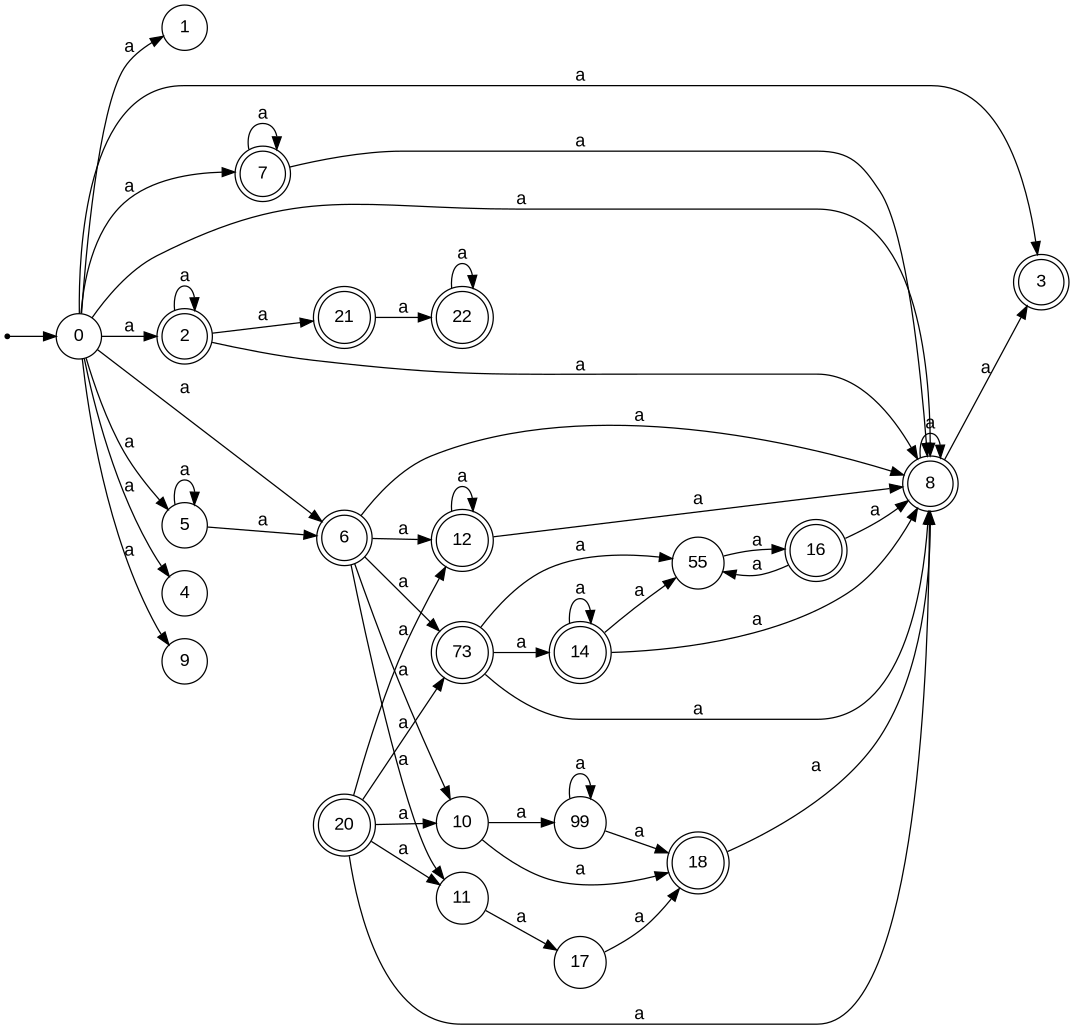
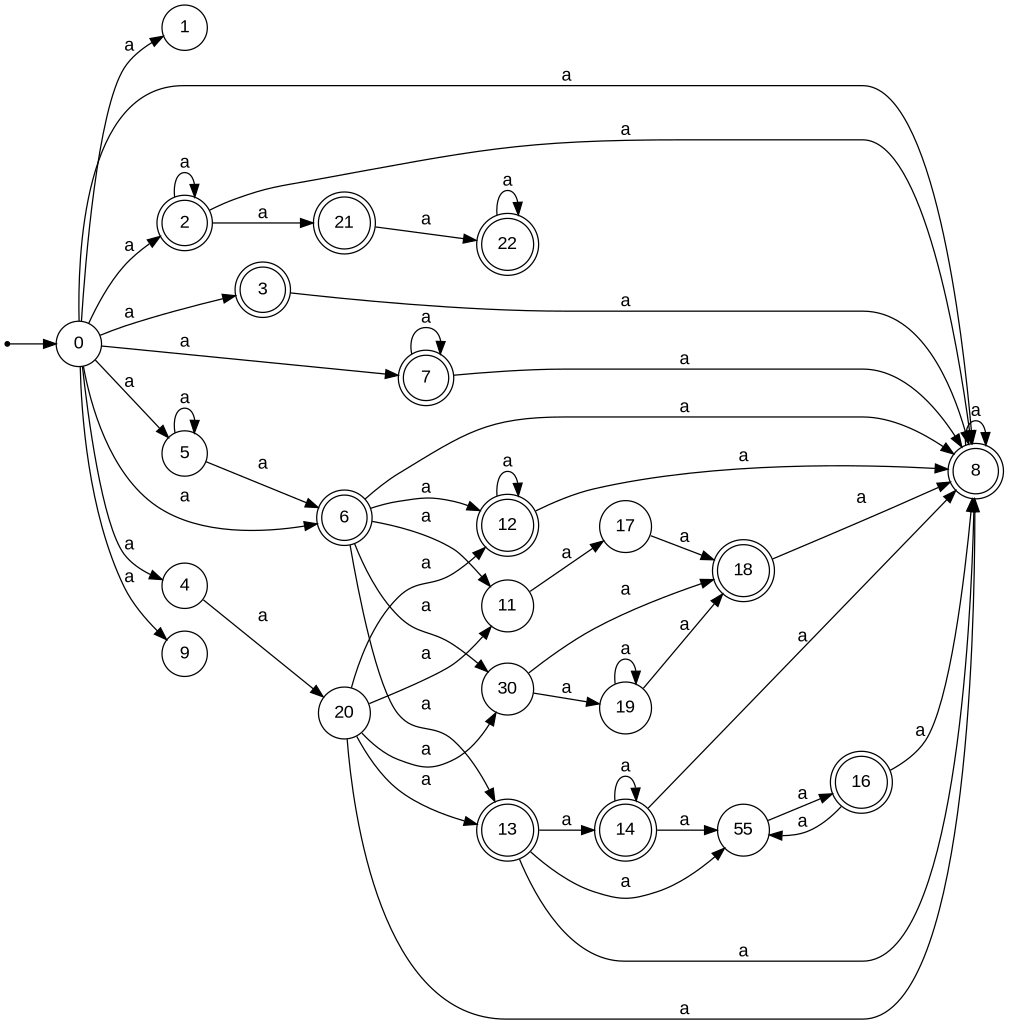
  digraph {
    fontname="Liberation Sans"
    rankdir=LR
    node [fontname="Liberation Sans" shape=doublecircle]
    edge [fontname="Liberation Sans"]
    dummy0 [shape=point]
    0 [shape=circle]
    1 [shape=circle]
    2
    3
    4 [shape=circle]
    5 [shape=circle]
    6
    7
    8
    9 [shape=circle]
    21
-   20
-   10 [shape=circle]
+   20 [shape=circle]
+   10 [shape=circle label=30]
    11 [shape=circle]
    12
-   13 [label=73]
+   13
    22
    18
-   19 [shape=circle label=99]
+   19 [shape=circle]
    17 [shape=circle]
    14
    n23 [label=55 shape=circle]
    16
    dummy0 -> 0
    0 -> 1 [label=a]
    0 -> 2 [label=a]
    0 -> 3 [label=a]
    0 -> 4 [label=a]
    0 -> 5 [label=a]
    0 -> 6 [label=a]
    0 -> 7 [label=a]
    0 -> 8 [label=a]
    0 -> 9 [label=a]
    2 -> 2 [label=a]
    2 -> 8 [label=a]
    2 -> 21 [label=a]
-   8 -> 3 [label=a]
+   3 -> 8 [label=a]
+   4 -> 20 [label=a]
    5 -> 5 [label=a]
    5 -> 6 [label=a]
    6 -> 8 [label=a]
    6 -> 10 [label=a]
    6 -> 11 [label=a]
    6 -> 12 [label=a]
    6 -> 13 [label=a]
    7 -> 7 [label=a]
    7 -> 8 [label=a]
    8 -> 8 [label=a]
    21 -> 22 [label=a]
    20 -> 8 [label=a]
    20 -> 10 [label=a]
    20 -> 11 [label=a]
    20 -> 12 [label=a]
    20 -> 13 [label=a]
    10 -> 18 [label=a]
    10 -> 19 [label=a]
    11 -> 17 [label=a]
    12 -> 8 [label=a]
    12 -> 12 [label=a]
    13 -> 8 [label=a]
    13 -> 14 [label=a]
    13 -> n23 [label=a]
    22 -> 22 [label=a]
    18 -> 8 [label=a]
    19 -> 18 [label=a]
    19 -> 19 [label=a]
    17 -> 18 [label=a]
    14 -> 8 [label=a]
    14 -> 14 [label=a]
    14 -> n23 [label=a]
    n23 -> 16 [label=a]
    16 -> 8 [label=a]
    16 -> n23 [label=a]
  }
